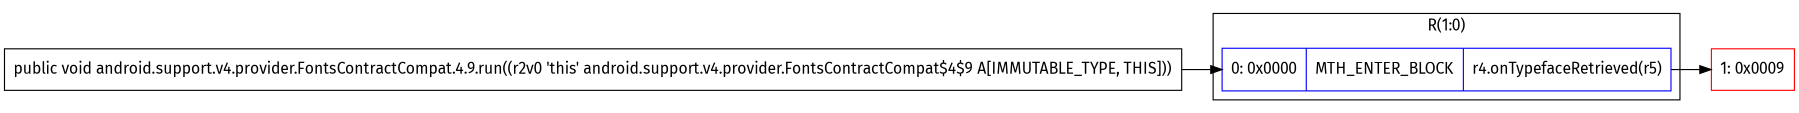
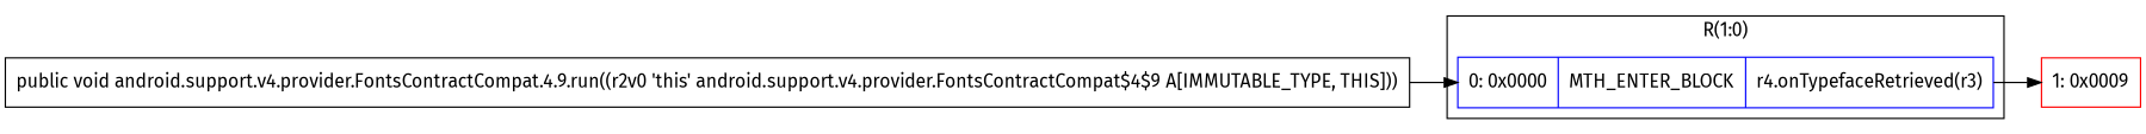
  digraph {
    rankdir=LR
    fontname="Fira Sans"
    node [shape=record fontname="Fira Sans"]
    edge [fontname="Fira Sans"]
-   n1 [color=blue label="{0\:\ 0x0000|MTH_ENTER_BLOCK\l|r4.onTypefaceRetrieved(r5)\l}"]
+   n1 [color=blue label="{0\:\ 0x0000|MTH_ENTER_BLOCK\l|r4.onTypefaceRetrieved(r3)\l}"]
    n2 [color=red label="{1\:\ 0x0009}"]
    n3 [label="{public void android.support.v4.provider.FontsContractCompat.4.9.run((r2v0 'this' android.support.v4.provider.FontsContractCompat$4$9 A[IMMUTABLE_TYPE, THIS])) }"]
    subgraph cluster_1 {
      label="R(1:0)"
      n1
    }
    n1 -> n2
    n3 -> n1
  }
